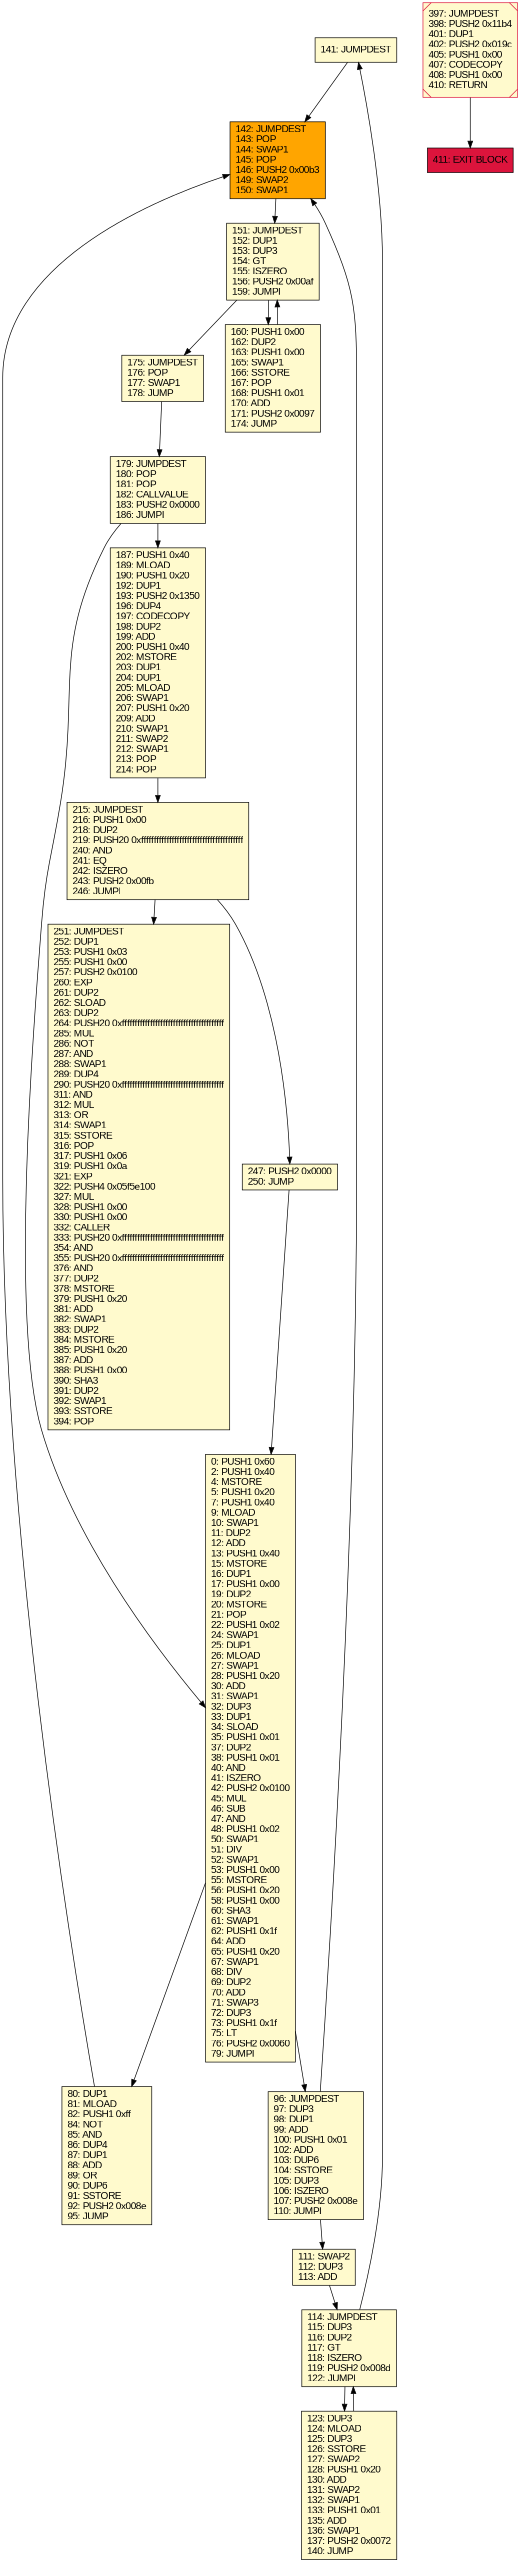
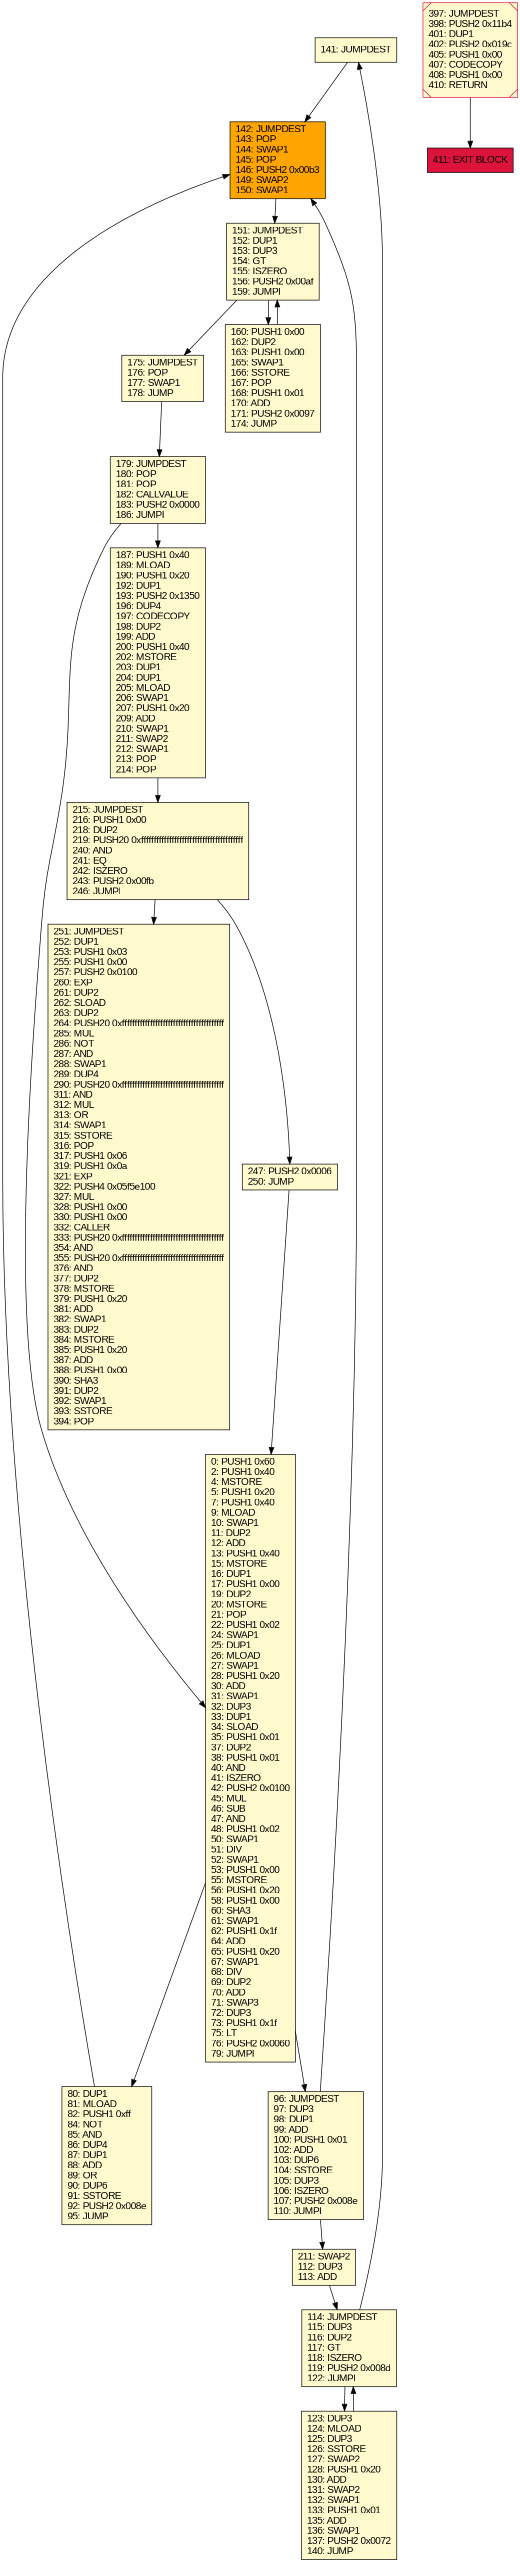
  digraph {
    rankdir=UD
    node [color=black fillcolor=lemonchiffon fontcolor=black fontname=arial shape=box style=filled]
    n1 [label="141: JUMPDEST\l"]
    n2 [fillcolor=orange label="142: JUMPDEST\l143: POP\l144: SWAP1\l145: POP\l146: PUSH2 0x00b3\l149: SWAP2\l150: SWAP1\l"]
    n3 [label="151: JUMPDEST\l152: DUP1\l153: DUP3\l154: GT\l155: ISZERO\l156: PUSH2 0x00af\l159: JUMPI\l"]
    n4 [label="179: JUMPDEST\l180: POP\l181: POP\l182: CALLVALUE\l183: PUSH2 0x0000\l186: JUMPI\l"]
    n5 [label="187: PUSH1 0x40\l189: MLOAD\l190: PUSH1 0x20\l192: DUP1\l193: PUSH2 0x1350\l196: DUP4\l197: CODECOPY\l198: DUP2\l199: ADD\l200: PUSH1 0x40\l202: MSTORE\l203: DUP1\l204: DUP1\l205: MLOAD\l206: SWAP1\l207: PUSH1 0x20\l209: ADD\l210: SWAP1\l211: SWAP2\l212: SWAP1\l213: POP\l214: POP\l"]
    n6 [label="0: PUSH1 0x60\l2: PUSH1 0x40\l4: MSTORE\l5: PUSH1 0x20\l7: PUSH1 0x40\l9: MLOAD\l10: SWAP1\l11: DUP2\l12: ADD\l13: PUSH1 0x40\l15: MSTORE\l16: DUP1\l17: PUSH1 0x00\l19: DUP2\l20: MSTORE\l21: POP\l22: PUSH1 0x02\l24: SWAP1\l25: DUP1\l26: MLOAD\l27: SWAP1\l28: PUSH1 0x20\l30: ADD\l31: SWAP1\l32: DUP3\l33: DUP1\l34: SLOAD\l35: PUSH1 0x01\l37: DUP2\l38: PUSH1 0x01\l40: AND\l41: ISZERO\l42: PUSH2 0x0100\l45: MUL\l46: SUB\l47: AND\l48: PUSH1 0x02\l50: SWAP1\l51: DIV\l52: SWAP1\l53: PUSH1 0x00\l55: MSTORE\l56: PUSH1 0x20\l58: PUSH1 0x00\l60: SHA3\l61: SWAP1\l62: PUSH1 0x1f\l64: ADD\l65: PUSH1 0x20\l67: SWAP1\l68: DIV\l69: DUP2\l70: ADD\l71: SWAP3\l72: DUP3\l73: PUSH1 0x1f\l75: LT\l76: PUSH2 0x0060\l79: JUMPI\l"]
    n7 [label="215: JUMPDEST\l216: PUSH1 0x00\l218: DUP2\l219: PUSH20 0xffffffffffffffffffffffffffffffffffffffff\l240: AND\l241: EQ\l242: ISZERO\l243: PUSH2 0x00fb\l246: JUMPI\l"]
    n8 [label="80: DUP1\l81: MLOAD\l82: PUSH1 0xff\l84: NOT\l85: AND\l86: DUP4\l87: DUP1\l88: ADD\l89: OR\l90: DUP6\l91: SSTORE\l92: PUSH2 0x008e\l95: JUMP\l"]
    n9 [label="96: JUMPDEST\l97: DUP3\l98: DUP1\l99: ADD\l100: PUSH1 0x01\l102: ADD\l103: DUP6\l104: SSTORE\l105: DUP3\l106: ISZERO\l107: PUSH2 0x008e\l110: JUMPI\l"]
    n10 [label="251: JUMPDEST\l252: DUP1\l253: PUSH1 0x03\l255: PUSH1 0x00\l257: PUSH2 0x0100\l260: EXP\l261: DUP2\l262: SLOAD\l263: DUP2\l264: PUSH20 0xffffffffffffffffffffffffffffffffffffffff\l285: MUL\l286: NOT\l287: AND\l288: SWAP1\l289: DUP4\l290: PUSH20 0xffffffffffffffffffffffffffffffffffffffff\l311: AND\l312: MUL\l313: OR\l314: SWAP1\l315: SSTORE\l316: POP\l317: PUSH1 0x06\l319: PUSH1 0x0a\l321: EXP\l322: PUSH4 0x05f5e100\l327: MUL\l328: PUSH1 0x00\l330: PUSH1 0x00\l332: CALLER\l333: PUSH20 0xffffffffffffffffffffffffffffffffffffffff\l354: AND\l355: PUSH20 0xffffffffffffffffffffffffffffffffffffffff\l376: AND\l377: DUP2\l378: MSTORE\l379: PUSH1 0x20\l381: ADD\l382: SWAP1\l383: DUP2\l384: MSTORE\l385: PUSH1 0x20\l387: ADD\l388: PUSH1 0x00\l390: SHA3\l391: DUP2\l392: SWAP1\l393: SSTORE\l394: POP\l"]
-   n11 [label="247: PUSH2 0x0000\l250: JUMP\l"]
+   n11 [label="247: PUSH2 0x0006\l250: JUMP\l"]
    n12 [color=crimson label="397: JUMPDEST\l398: PUSH2 0x11b4\l401: DUP1\l402: PUSH2 0x019c\l405: PUSH1 0x00\l407: CODECOPY\l408: PUSH1 0x00\l410: RETURN\l" shape=Msquare]
    n13 [fillcolor=crimson label="411: EXIT BLOCK\l"]
    n14 [label="123: DUP3\l124: MLOAD\l125: DUP3\l126: SSTORE\l127: SWAP2\l128: PUSH1 0x20\l130: ADD\l131: SWAP2\l132: SWAP1\l133: PUSH1 0x01\l135: ADD\l136: SWAP1\l137: PUSH2 0x0072\l140: JUMP\l"]
    n15 [label="114: JUMPDEST\l115: DUP3\l116: DUP2\l117: GT\l118: ISZERO\l119: PUSH2 0x008d\l122: JUMPI\l"]
-   n16 [label="111: SWAP2\l112: DUP3\l113: ADD\l"]
+   n16 [label="211: SWAP2\l112: DUP3\l113: ADD\l"]
    n17 [label="160: PUSH1 0x00\l162: DUP2\l163: PUSH1 0x00\l165: SWAP1\l166: SSTORE\l167: POP\l168: PUSH1 0x01\l170: ADD\l171: PUSH2 0x0097\l174: JUMP\l"]
    n18 [label="175: JUMPDEST\l176: POP\l177: SWAP1\l178: JUMP\l"]
    n1 -> n2
    n2 -> n3
    n3 -> n17
    n3 -> n18
    n4 -> n5
    n4 -> n6
    n5 -> n7
    n6 -> n8
    n6 -> n9
    n7 -> n10
    n7 -> n11
    n8 -> n2
    n9 -> n2
    n9 -> n16
    n11 -> n6
    n12 -> n13
    n14 -> n15
    n15 -> n1
    n15 -> n14
    n16 -> n15
    n17 -> n3
    n18 -> n4
  }
